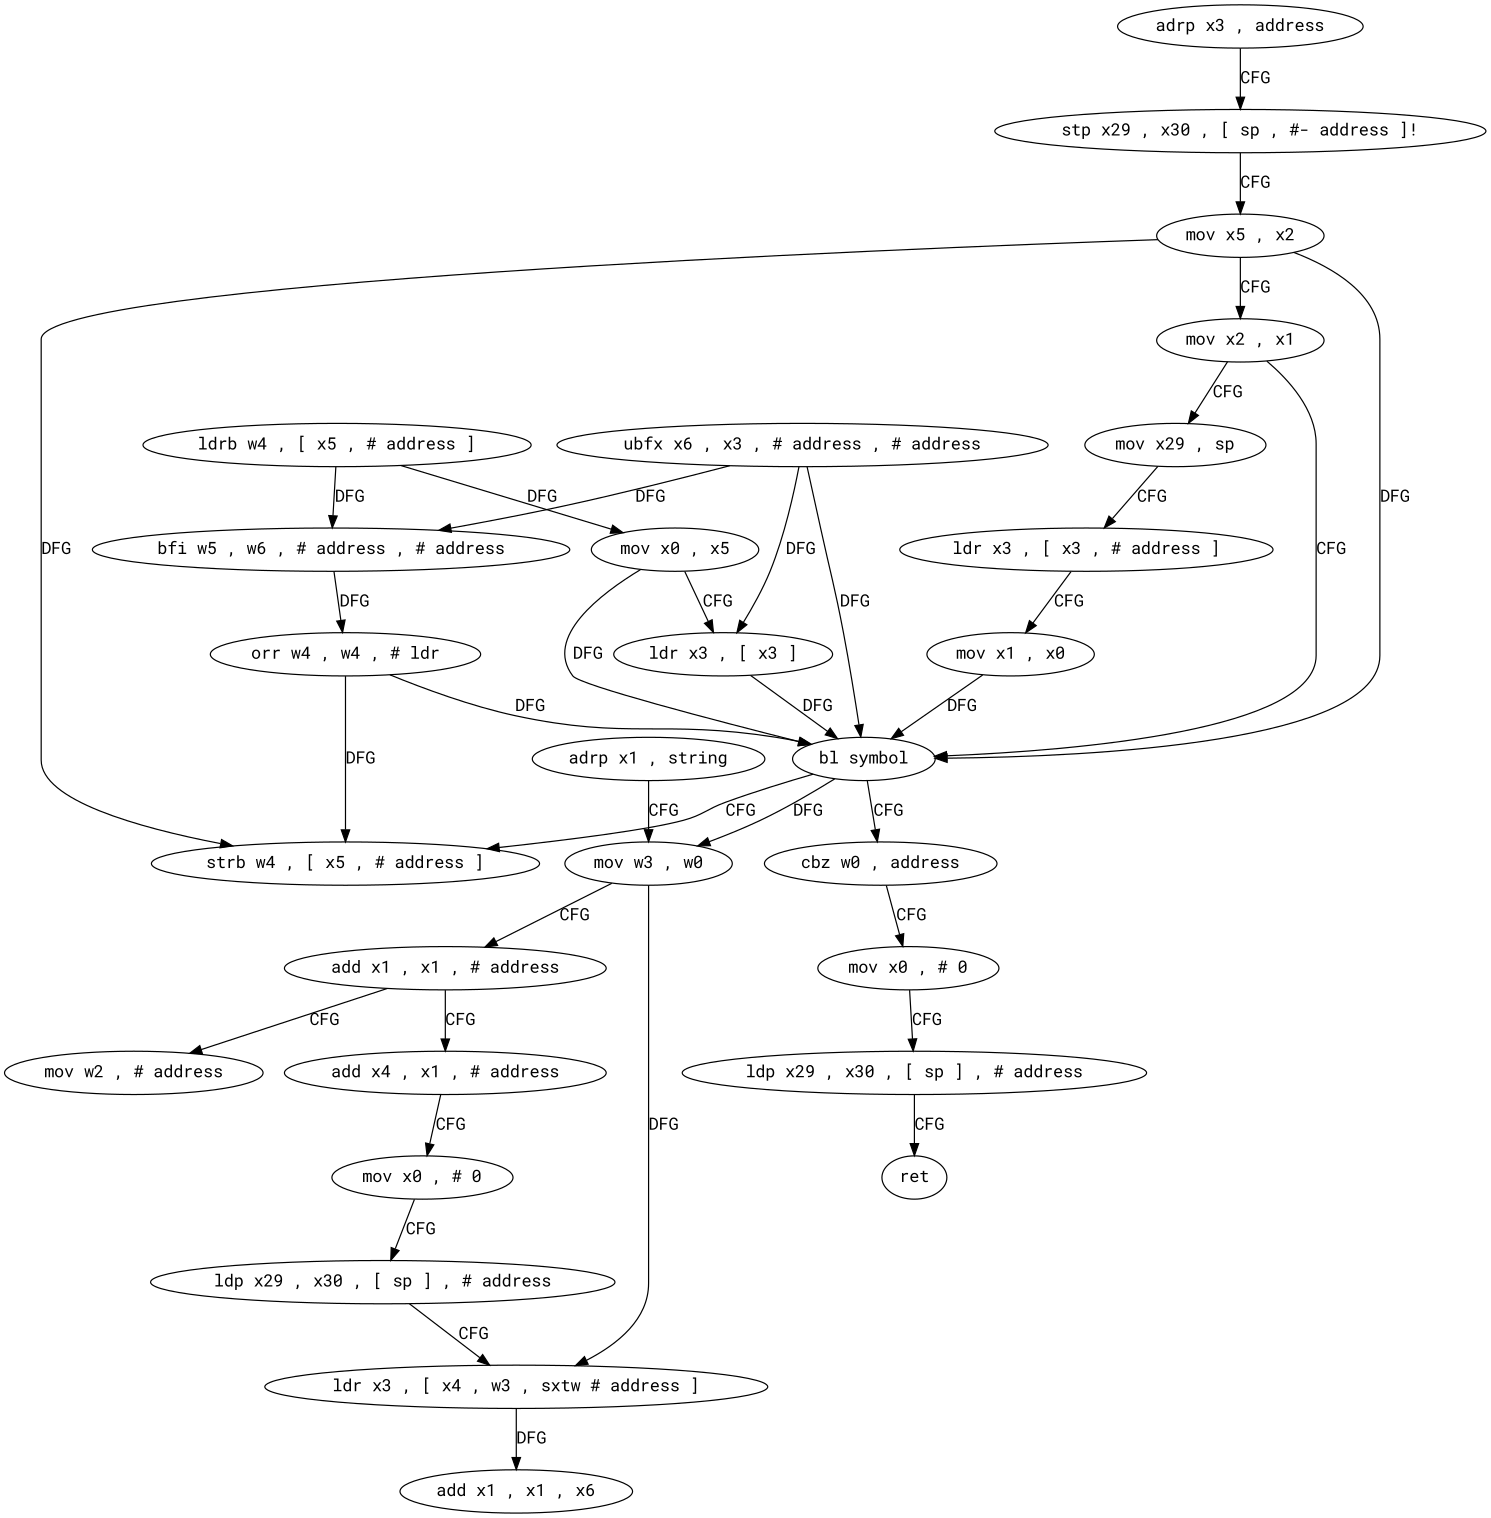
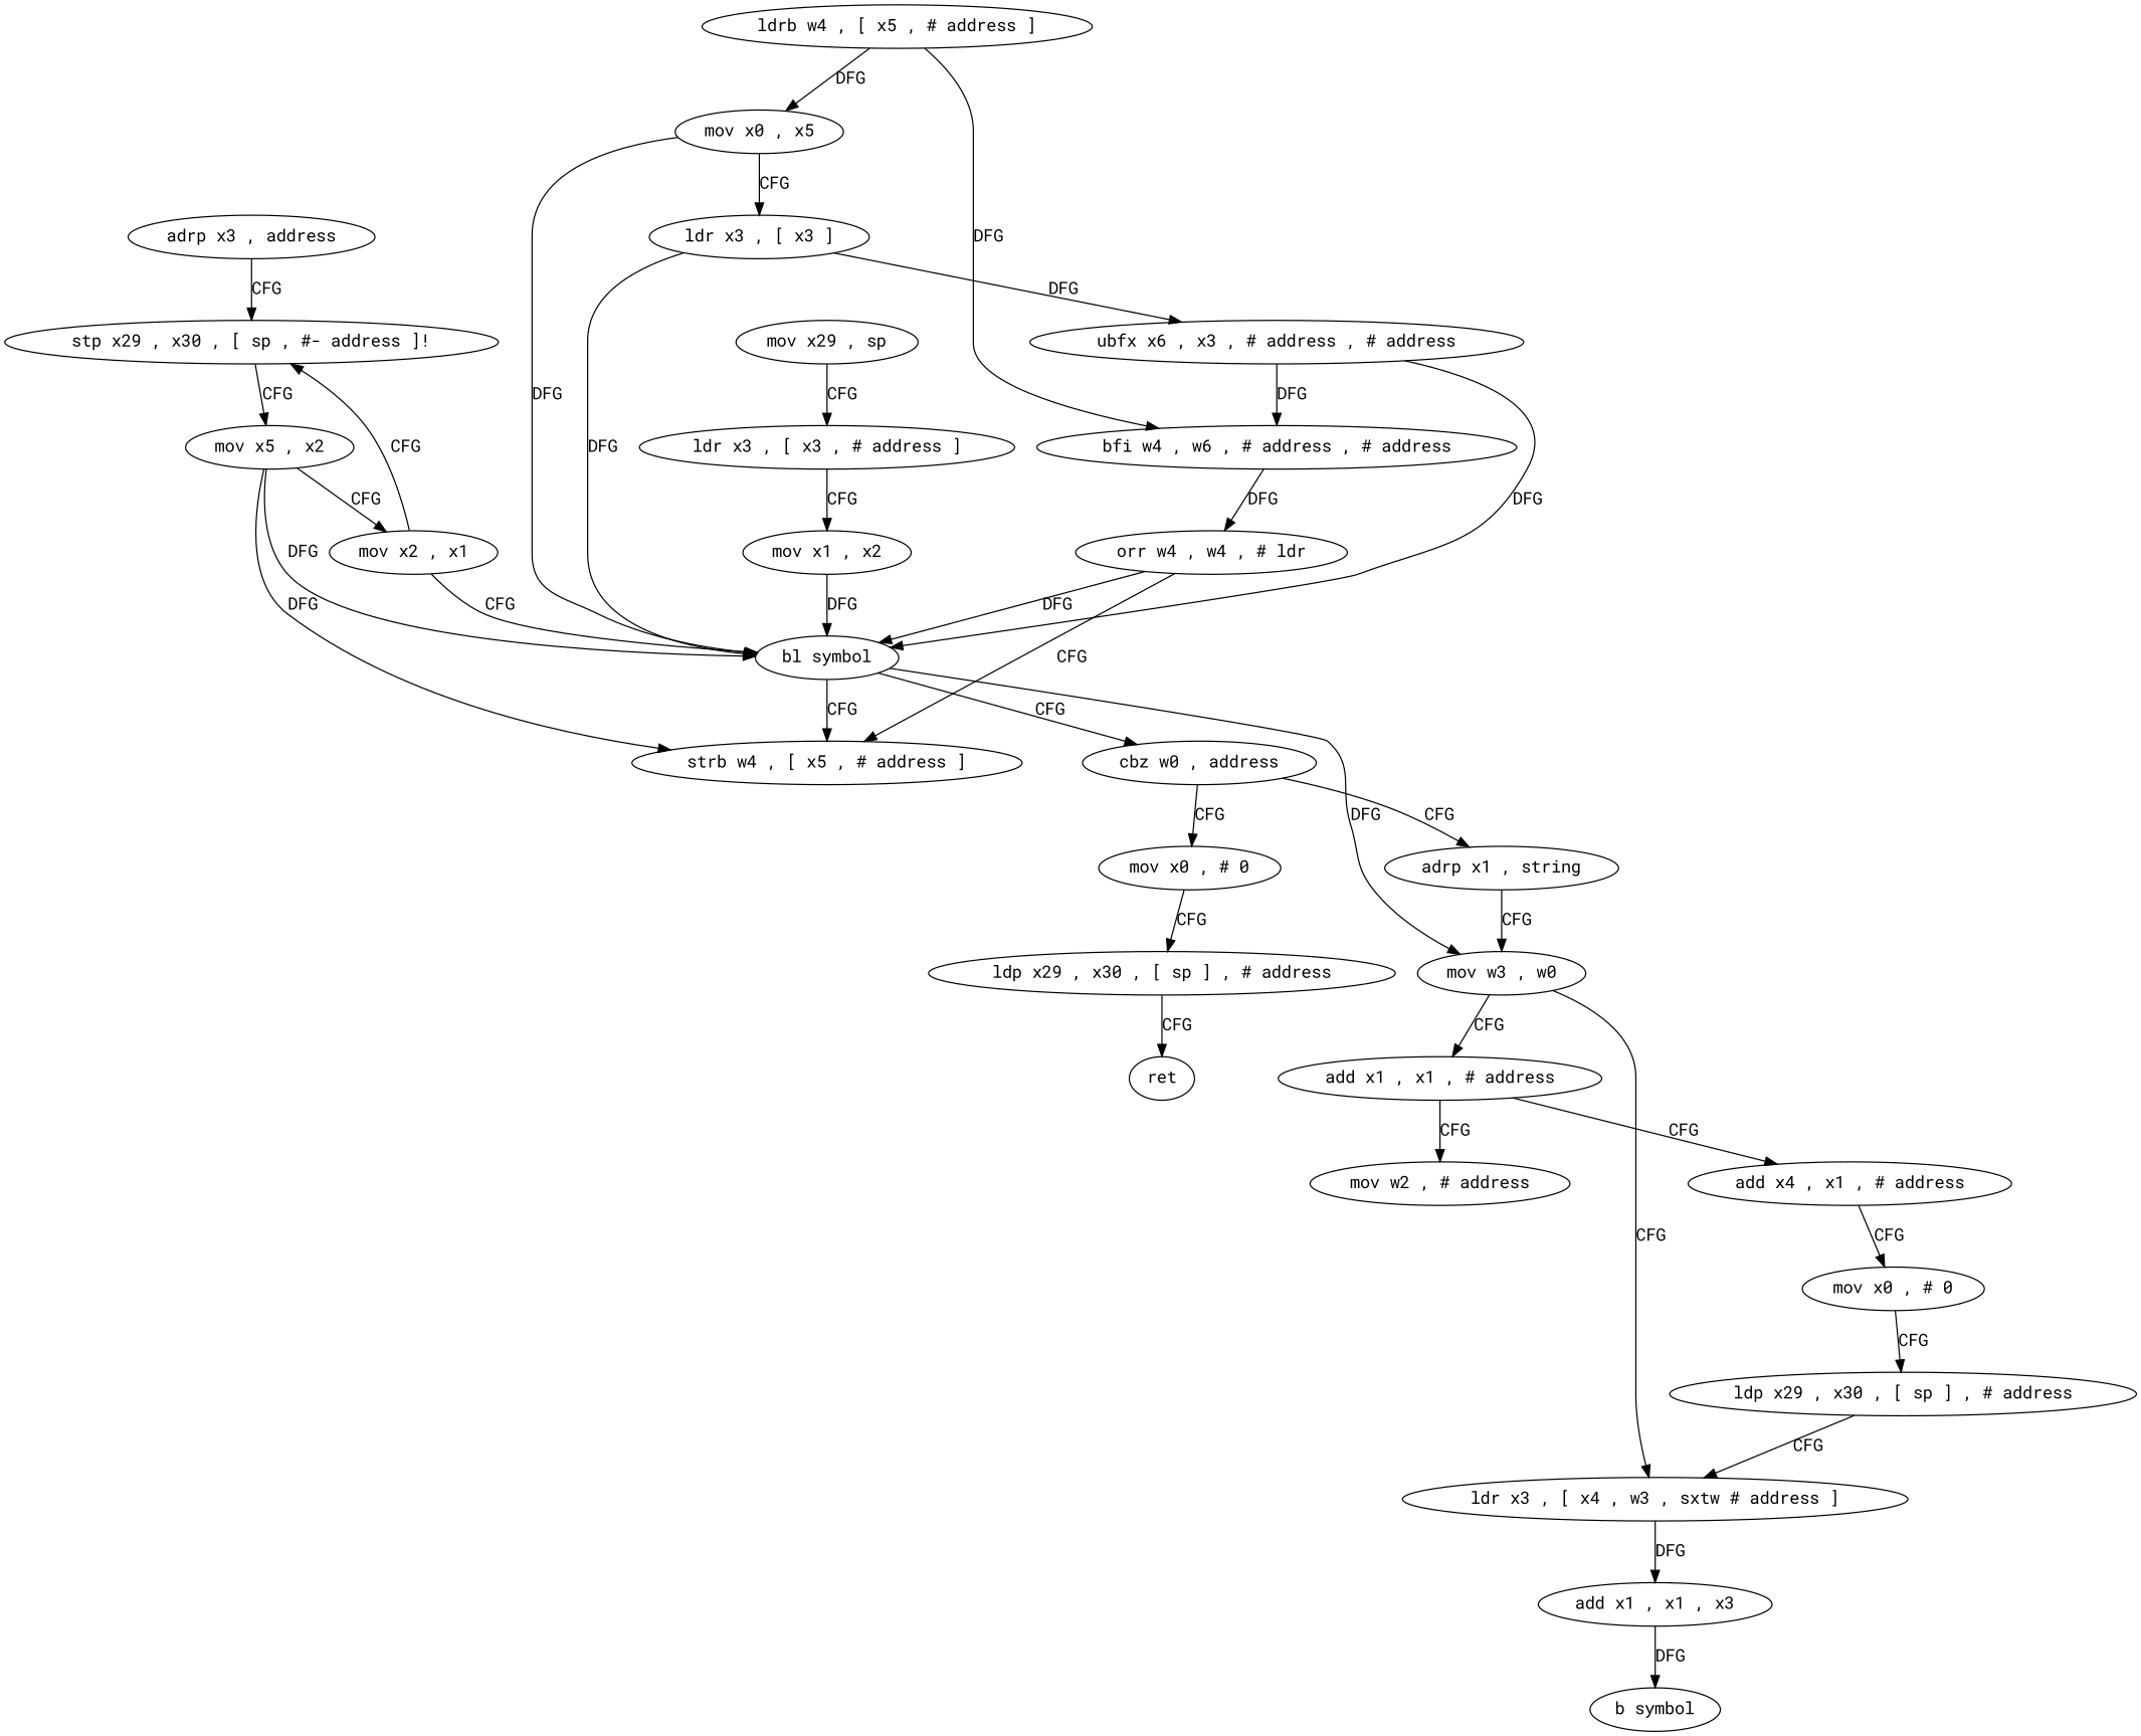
  digraph {
    fontname="Roboto Mono"
    node [fontname="Roboto Mono"]
    edge [fontname="Roboto Mono"]
    n1 [label="adrp x3 , address"]
    n2 [label="stp x29 , x30 , [ sp , #- address ]!"]
    n3 [label="mov x5 , x2"]
    n4 [label="mov x2 , x1"]
    n5 [label="strb w4 , [ x5 , # address ]"]
    n6 [label="bl symbol"]
    n7 [label="mov x29 , sp"]
    n8 [label="ldrb w4 , [ x5 , # address ]"]
    n9 [label="mov x0 , x5"]
-   n10 [label="bfi w5 , w6 , # address , # address"]
+   n10 [label="bfi w4 , w6 , # address , # address"]
    n11 [label="ldr x3 , [ x3 ]"]
    n12 [label="cbz w0 , address"]
    n13 [label="mov w3 , w0"]
    n14 [label="ldr x3 , [ x3 , # address ]"]
-   n15 [label="mov x1 , x0"]
+   n15 [label="mov x1 , x2"]
    n16 [label="orr w4 , w4 , # ldr"]
    n17 [label="ubfx x6 , x3 , # address , # address"]
    n18 [label="mov x0 , # 0"]
    n19 [label="adrp x1 , string"]
    n20 [label="add x1 , x1 , # address"]
    n21 [label="ldr x3 , [ x4 , w3 , sxtw # address ]"]
    n22 [label="ldp x29 , x30 , [ sp ] , # address"]
    n23 [label=ret]
    n24 [label="mov w2 , # address"]
    n25 [label="add x4 , x1 , # address"]
-   n26 [label="add x1 , x1 , x6"]
+   n26 [label="add x1 , x1 , x3"]
    n27 [label="mov x0 , # 0"]
    n28 [label="ldp x29 , x30 , [ sp ] , # address"]
+   n29 [label="b symbol"]
    n1 -> n2 [label=CFG]
    n2 -> n3 [label=CFG]
    n3 -> n4 [label=CFG]
    n3 -> n5 [label=DFG]
    n3 -> n6 [label=DFG]
    n4 -> n6 [label=CFG]
-   n4 -> n7 [label=CFG]
+   n4 -> n2 [label=CFG]
    n6 -> n5 [label=CFG]
    n6 -> n12 [label=CFG]
    n6 -> n13 [label=DFG]
    n7 -> n14 [label=CFG]
    n8 -> n9 [label=DFG]
    n8 -> n10 [label=DFG]
    n9 -> n6 [label=DFG]
    n9 -> n11 [label=CFG]
    n10 -> n16 [label=DFG]
    n11 -> n6 [label=DFG]
-   n17 -> n11 [label=DFG]
+   n11 -> n17 [label=DFG]
    n12 -> n18 [label=CFG]
+   n12 -> n19 [label=CFG]
    n13 -> n20 [label=CFG]
-   n13 -> n21 [label=DFG]
+   n13 -> n21 [label=CFG]
    n14 -> n15 [label=CFG]
    n15 -> n6 [label=DFG]
-   n16 -> n5 [label=DFG]
+   n16 -> n5 [label=CFG]
    n16 -> n6 [label=DFG]
    n17 -> n6 [label=DFG]
    n17 -> n10 [label=DFG]
    n18 -> n22 [label=CFG]
    n19 -> n13 [label=CFG]
    n20 -> n24 [label=CFG]
    n20 -> n25 [label=CFG]
    n21 -> n26 [label=DFG]
    n22 -> n23 [label=CFG]
    n25 -> n27 [label=CFG]
+   n26 -> n29 [label=DFG]
    n27 -> n28 [label=CFG]
    n28 -> n21 [label=CFG]
  }
